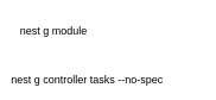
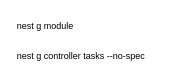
  <mxCell id="0" />
  <mxCell id="1" parent="0" />
  <mxCell id="2" value="nest g module" style="text;whiteSpace=wrap;html=1;" vertex="1" parent="1"><mxGeometry x="20" y="20" width="100" height="30" as="geometry" /></mxCell>
- <mxCell id="3" value="nest g controller tasks --no-spec" style="text;whiteSpace=wrap;html=1;" vertex="1" parent="1"><mxGeometry x="10" y="75" width="200" height="30" as="geometry" /></mxCell>
+ <mxCell id="3" value="nest g controller tasks --no-spec" style="text;whiteSpace=wrap;html=1;" vertex="1" parent="1"><mxGeometry x="20" y="60" width="200" height="30" as="geometry" /></mxCell>
